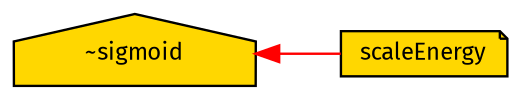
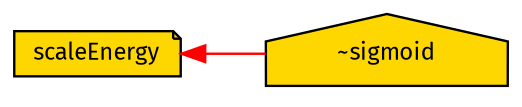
  digraph {
    rankdir=LR
    fontname="Fira Sans"
    node [color=black fillcolor=gold fontname="Fira Sans" fontsize=10 style=filled]
    n1 [fontcolor=black height=0.2 label=scaleEnergy shape=note width=0.4]
    n2 [height=0.2 label="~sigmoid" shape=house width=0.4]
-   n2 -> n1 [color=red dir=back fontname="Fira Sans" fontsize=10 labelfontname=FreeSans labelfontsize=10 style=solid]
+   n1 -> n2 [color=red dir=back fontname="Fira Sans" fontsize=10 labelfontname=FreeSans labelfontsize=10 style=solid]
  }
